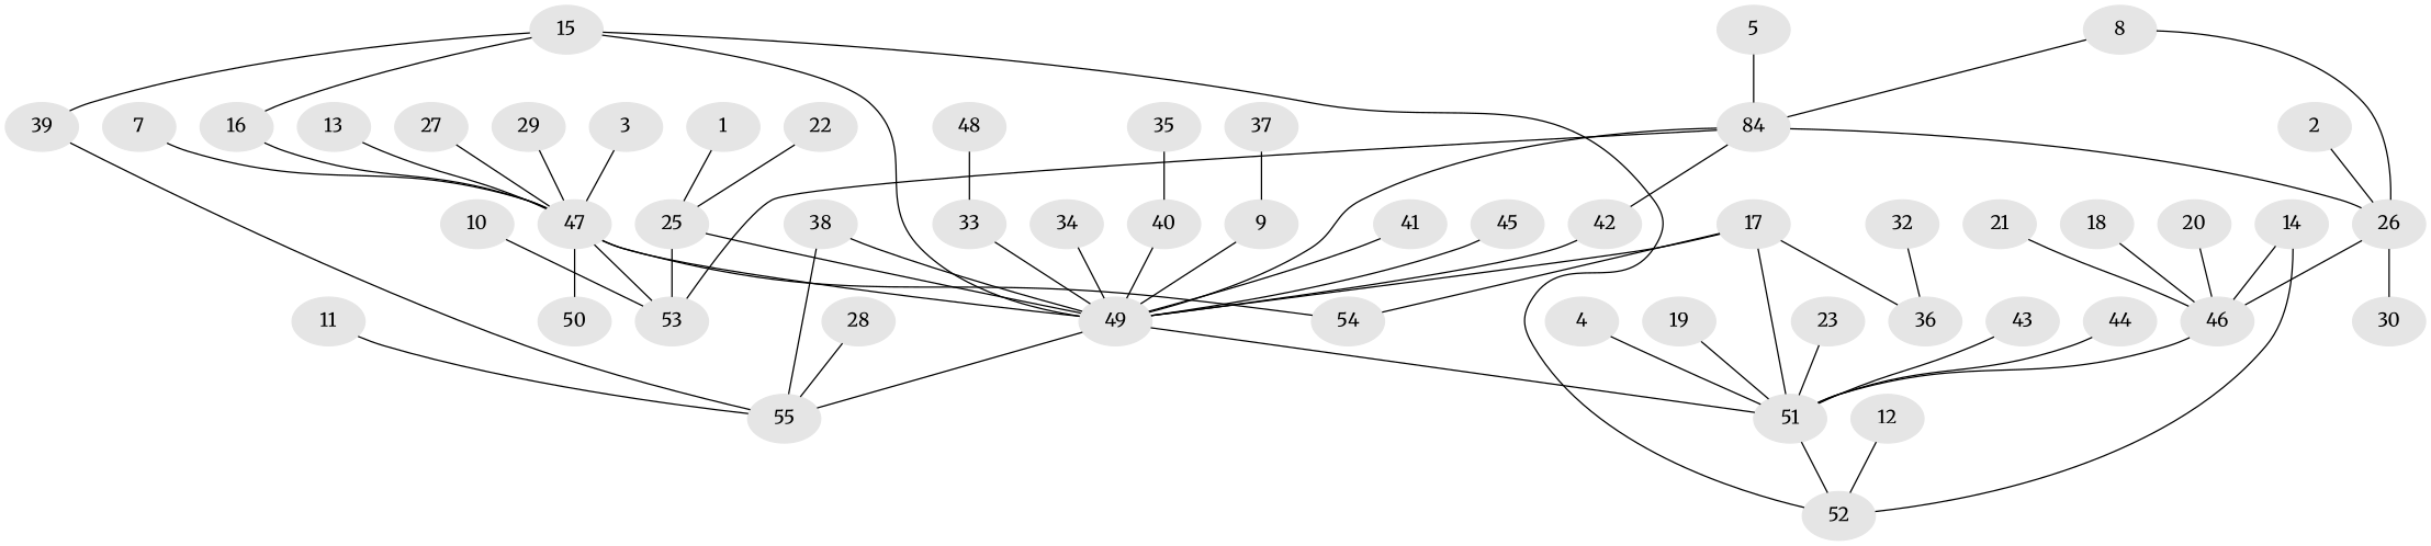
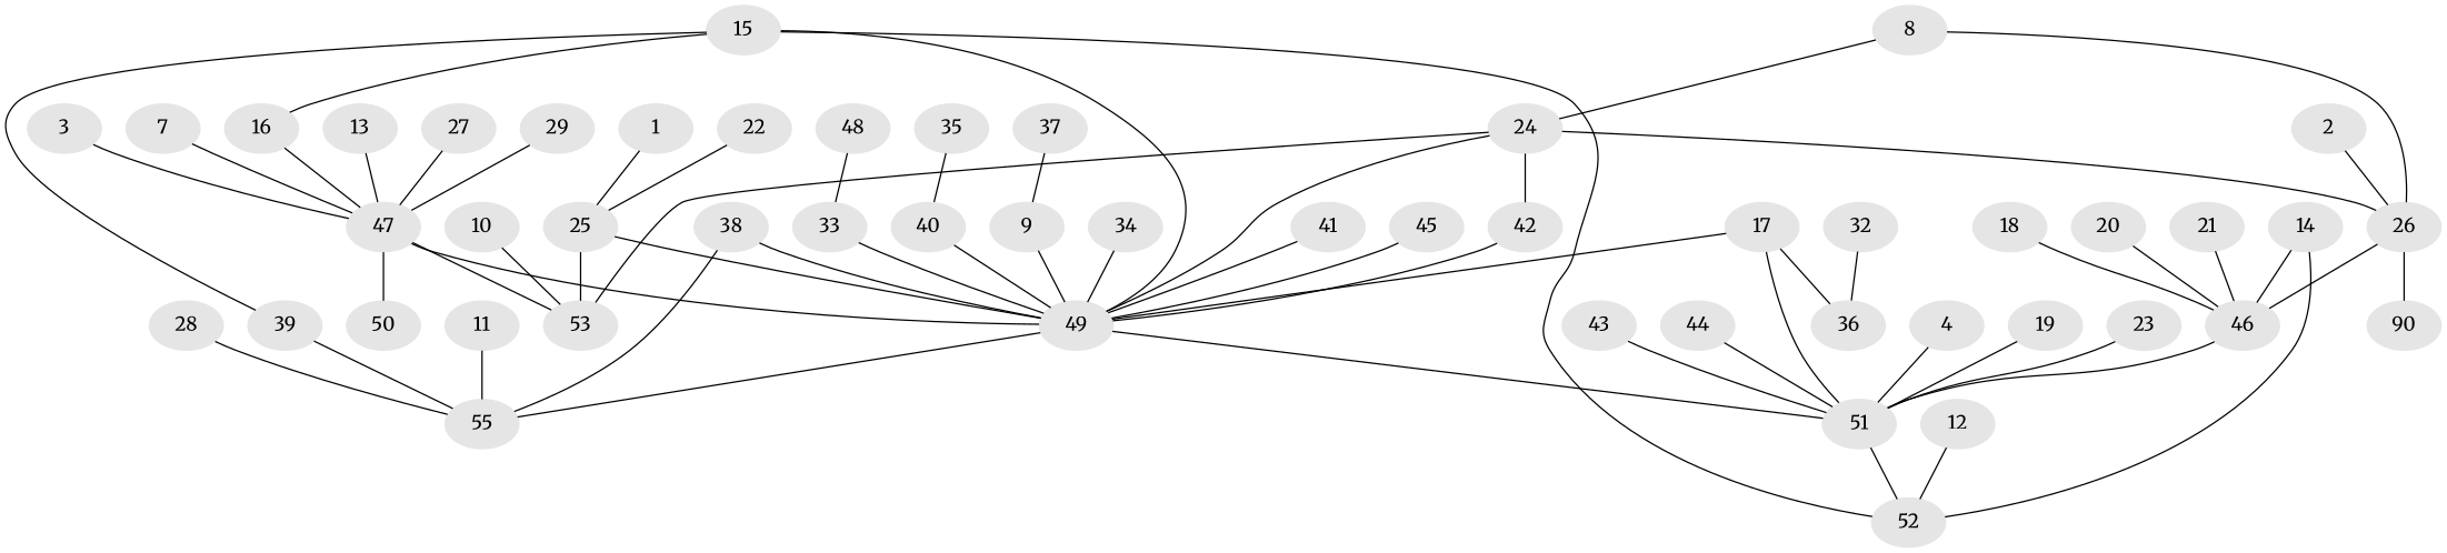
  graph {
    fontname=Merriweather
    node [color=gray90 fontname=Merriweather style=filled]
    edge [fontname=Merriweather weight=1.0]
    1
    25
    49
    53
    2
    26
    46
-   30
+   30 [label=90]
    3
    47
-   54
    50
    4
    51
    52
-   5
-   24 [label=84]
+   24
    42
    7
    8
    9
    55
    10
    11
    12
    13
    14
    15
    16
    39
    17
    36
    18
    19
    20
    21
    22
    23
    27
    28
    29
    32
    33
    34
    35
    40
    37
    38
    41
    43
    44
    45
    48
    1 -- 25
    25 -- 49
    25 -- 53
    49 -- 51
    49 -- 55
    2 -- 26
    26 -- 46
    26 -- 30
    46 -- 51
    3 -- 47
    47 -- 49 [weight=2.0]
    47 -- 53
-   47 -- 54
    47 -- 50
    4 -- 51
    51 -- 52
-   5 -- 24
    24 -- 49
    24 -- 53
    24 -- 26
    24 -- 42
    42 -- 49
    7 -- 47
    8 -- 26
    8 -- 24
    9 -- 49
    10 -- 53
    11 -- 55
    12 -- 52
    13 -- 47
    14 -- 46
    14 -- 52
    15 -- 49
    15 -- 52
    15 -- 16
    15 -- 39
    16 -- 47
    39 -- 55
    17 -- 49
-   17 -- 54
    17 -- 51
    17 -- 36
    18 -- 46
    19 -- 51
    20 -- 46
    21 -- 46
    22 -- 25
    23 -- 51
    27 -- 47
    28 -- 55
    29 -- 47
    32 -- 36
    33 -- 49
    34 -- 49
    35 -- 40
    40 -- 49
    37 -- 9
    38 -- 49
    38 -- 55
    41 -- 49
    43 -- 51
    44 -- 51
    45 -- 49
    48 -- 33
  }
